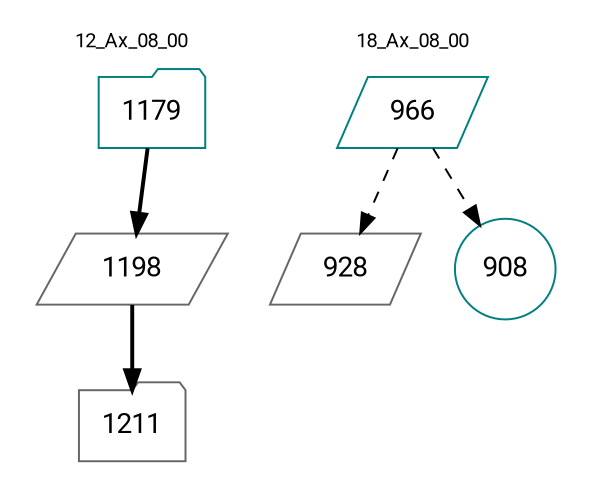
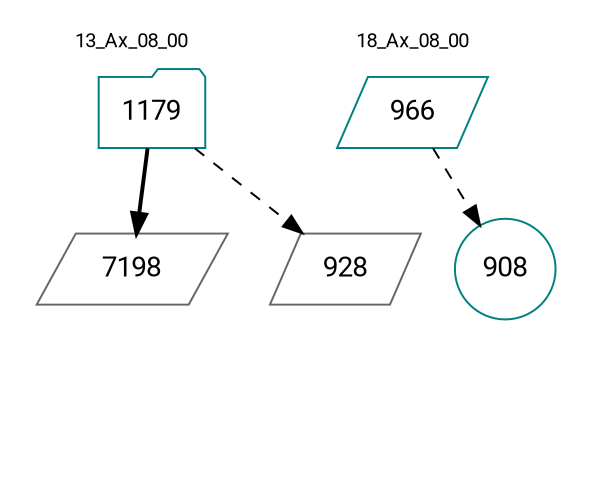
  digraph {
    fontname=Roboto
    node [color=gray40 fontname=Roboto shape=parallelogram]
    edge [color=black fontname=Roboto style=bold]
-   n1 [label=1198]
+   n1 [label=7198]
    n2 [color=teal label=1179 shape=folder]
-   n3 [label=1211 shape=folder]
    n4 [color=teal label=966]
    n5 [color=teal label=908 shape=circle]
    n6 [label=928]
    subgraph cluster_1 {
      color=white
      fontsize=10
-     label="12_Ax_08_00"
+     label="13_Ax_08_00"
      n1
      n2
-     n3
    }
    subgraph cluster_2 {
      color=white
      fontsize=10
      label="18_Ax_08_00"
      n4
      n5
      n6
    }
-   n1 -> n3
    n2 -> n1
    n4 -> n5 [style=dashed]
-   n4 -> n6 [style=dashed]
+   n2 -> n6 [style=dashed]
  }
